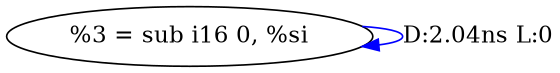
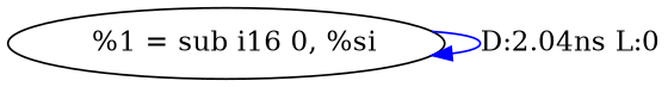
  digraph {
-   n1 [label="%3 = sub i16 0, %si"]
+   n1 [label="  %1 = sub i16 0, %si"]
    n1 -> n1 [color=blue label="D:2.04ns L:0"]
  }
